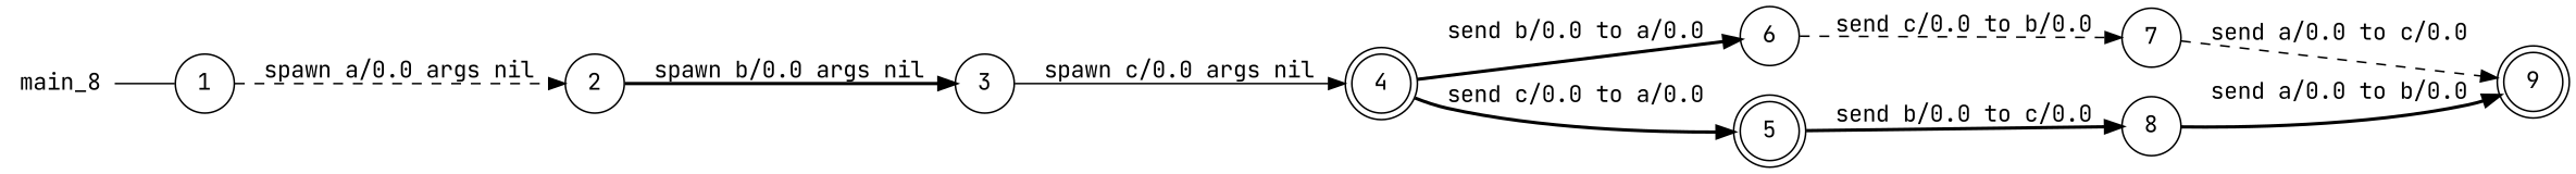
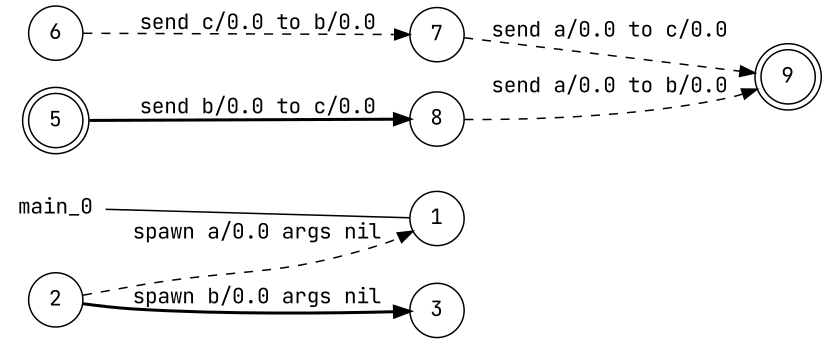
  digraph {
    fontname="JetBrains Mono"
    rankdir=LR
    node [fontname="JetBrains Mono" shape=circle]
    edge [fontname="JetBrains Mono" style=dashed]
-   n1 [label=main_8 shape=plaintext]
+   n1 [label=main_0 shape=plaintext]
    n2 [label=1]
    n3 [label=2]
    n4 [label=6]
    n5 [label=7]
    n6 [label=9 shape=doublecircle]
    n7 [label=3]
-   n8 [label=4 shape=doublecircle]
    n9 [label=5 shape=doublecircle]
    n10 [label=8]
    n1 -> n2 [arrowhead=none style=solid]
-   n2 -> n3 [label="spawn a/0.0 args nil"]
+   n3 -> n2 [label="spawn a/0.0 args nil"]
    n3 -> n7 [label="spawn b/0.0 args nil" style=bold]
    n4 -> n5 [label="send c/0.0 to b/0.0"]
    n5 -> n6 [label="send a/0.0 to c/0.0"]
-   n7 -> n8 [label="spawn c/0.0 args nil" style=solid]
-   n8 -> n4 [label="send b/0.0 to a/0.0" style=bold]
-   n8 -> n9 [label="send c/0.0 to a/0.0" style=bold]
    n9 -> n10 [label="send b/0.0 to c/0.0" style=bold]
-   n10 -> n6 [label="send a/0.0 to b/0.0" style=bold]
+   n10 -> n6 [label="send a/0.0 to b/0.0"]
  }
